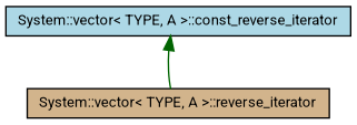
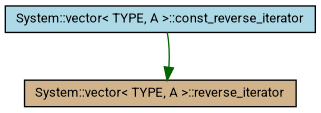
  digraph {
    rankdir=TB
    fontname=Roboto
    node [color=black fontname=Roboto fontsize=10 shape=record style=filled]
    n1 [fillcolor=lightblue height=0.2 label="System::vector\< TYPE, A \>::const_reverse_iterator" width=0.4]
    n2 [fillcolor=tan height=0.2 label="System::vector\< TYPE, A \>::reverse_iterator" width=0.4]
-   n1 -> n2 [color=darkgreen dir=back fontname=Roboto fontsize=10 labelfontname=Helvetica labelfontsize=10 style=solid]
+   n2 -> n1 [color=darkgreen dir=back fontname=Roboto fontsize=10 labelfontname=Helvetica labelfontsize=10 style=solid]
  }
